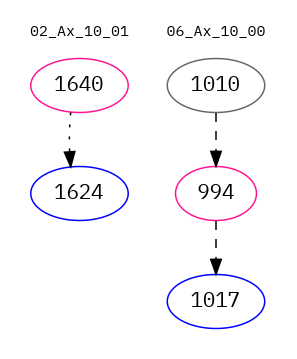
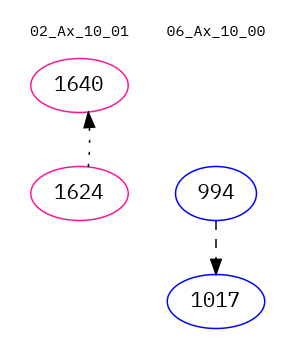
  digraph {
    fontname="IBM Plex Mono"
    node [color=deeppink fontname="IBM Plex Mono"]
    edge [color=black fontname="IBM Plex Mono" style=dashed]
    n1 [label=1640]
-   n2 [color=blue label=1624]
-   n3 [color=gray40 label=1010]
-   n4 [label=994]
+   n2 [label=1624]
+   n4 [color=blue label=994]
    n5 [color=blue label=1017]
    subgraph cluster_1 {
      color=white
      fontsize=10
      label="02_Ax_10_01"
      n1
      n2
    }
    subgraph cluster_2 {
      color=white
      fontsize=10
      label="06_Ax_10_00"
-     n3
      n4
      n5
    }
-   n1 -> n2 [style=dotted]
-   n3 -> n4
+   n2 -> n1 [style=dotted]
    n4 -> n5
  }
